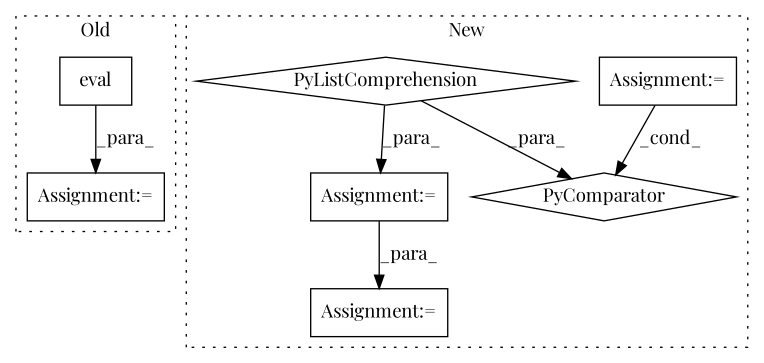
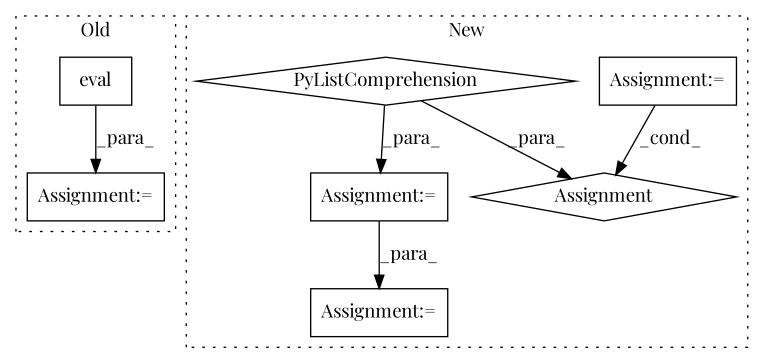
  digraph {
    fontname="Playfair Display"
    node [a=7 fontname="Playfair Display" l=1 shape=box]
    edge [fontname="Playfair Display"]
    n1 [a=32 l="5,1" label=eval s="1292,1319"]
    n2 [label="Assignment:=" s=1291]
-   n3 [a=113 l=25 label=PyComparator s=1670 shape=diamond]
+   n3 [a=113 l=25 label=Assignment s=1670 shape=diamond]
    n4 [l=12 label="Assignment:=" s=1588]
    n5 [label="Assignment:=" s=1567]
    n6 [a=109 l=103 label=PyListComprehension s=1600 shape=diamond]
    n7 [label="Assignment:=" s=1766]
    subgraph cluster_1 {
      label=Old
      style=dotted
      n1
      n2
    }
    subgraph cluster_2 {
      label=New
      style=dotted
      n3
      n4
      n5
      n6
      n7
    }
    n1 -> n2 [label=_para_]
    n4 -> n7 [label=_para_]
    n5 -> n3 [label=_cond_]
    n6 -> n3 [label=_para_]
    n6 -> n4 [label=_para_]
  }
